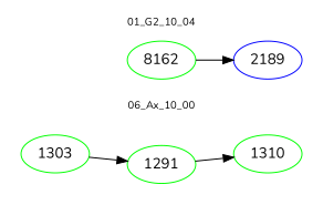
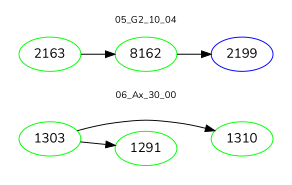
  digraph {
    fontname=Nunito
    rankdir=LR
    node [color=green fontname=Nunito]
    edge [color=black fontname=Nunito]
    n1 [label=1303]
    n2 [label=1291]
    n3 [label=1310]
+   n4 [label=2163]
    n5 [label=8162]
-   n6 [color=blue label=2189]
+   n6 [color=blue label=2199]
    subgraph cluster_1 {
      color=white
      fontsize=10
-     label="06_Ax_10_00"
+     label="06_Ax_30_00"
      n1
      n2
      n3
    }
    subgraph cluster_2 {
      color=white
      fontsize=10
-     label="01_G2_10_04"
+     label="05_G2_10_04"
+     n4
      n5
      n6
    }
    n1 -> n2
-   n2 -> n3
+   n1 -> n3
+   n4 -> n5
    n5 -> n6
  }
